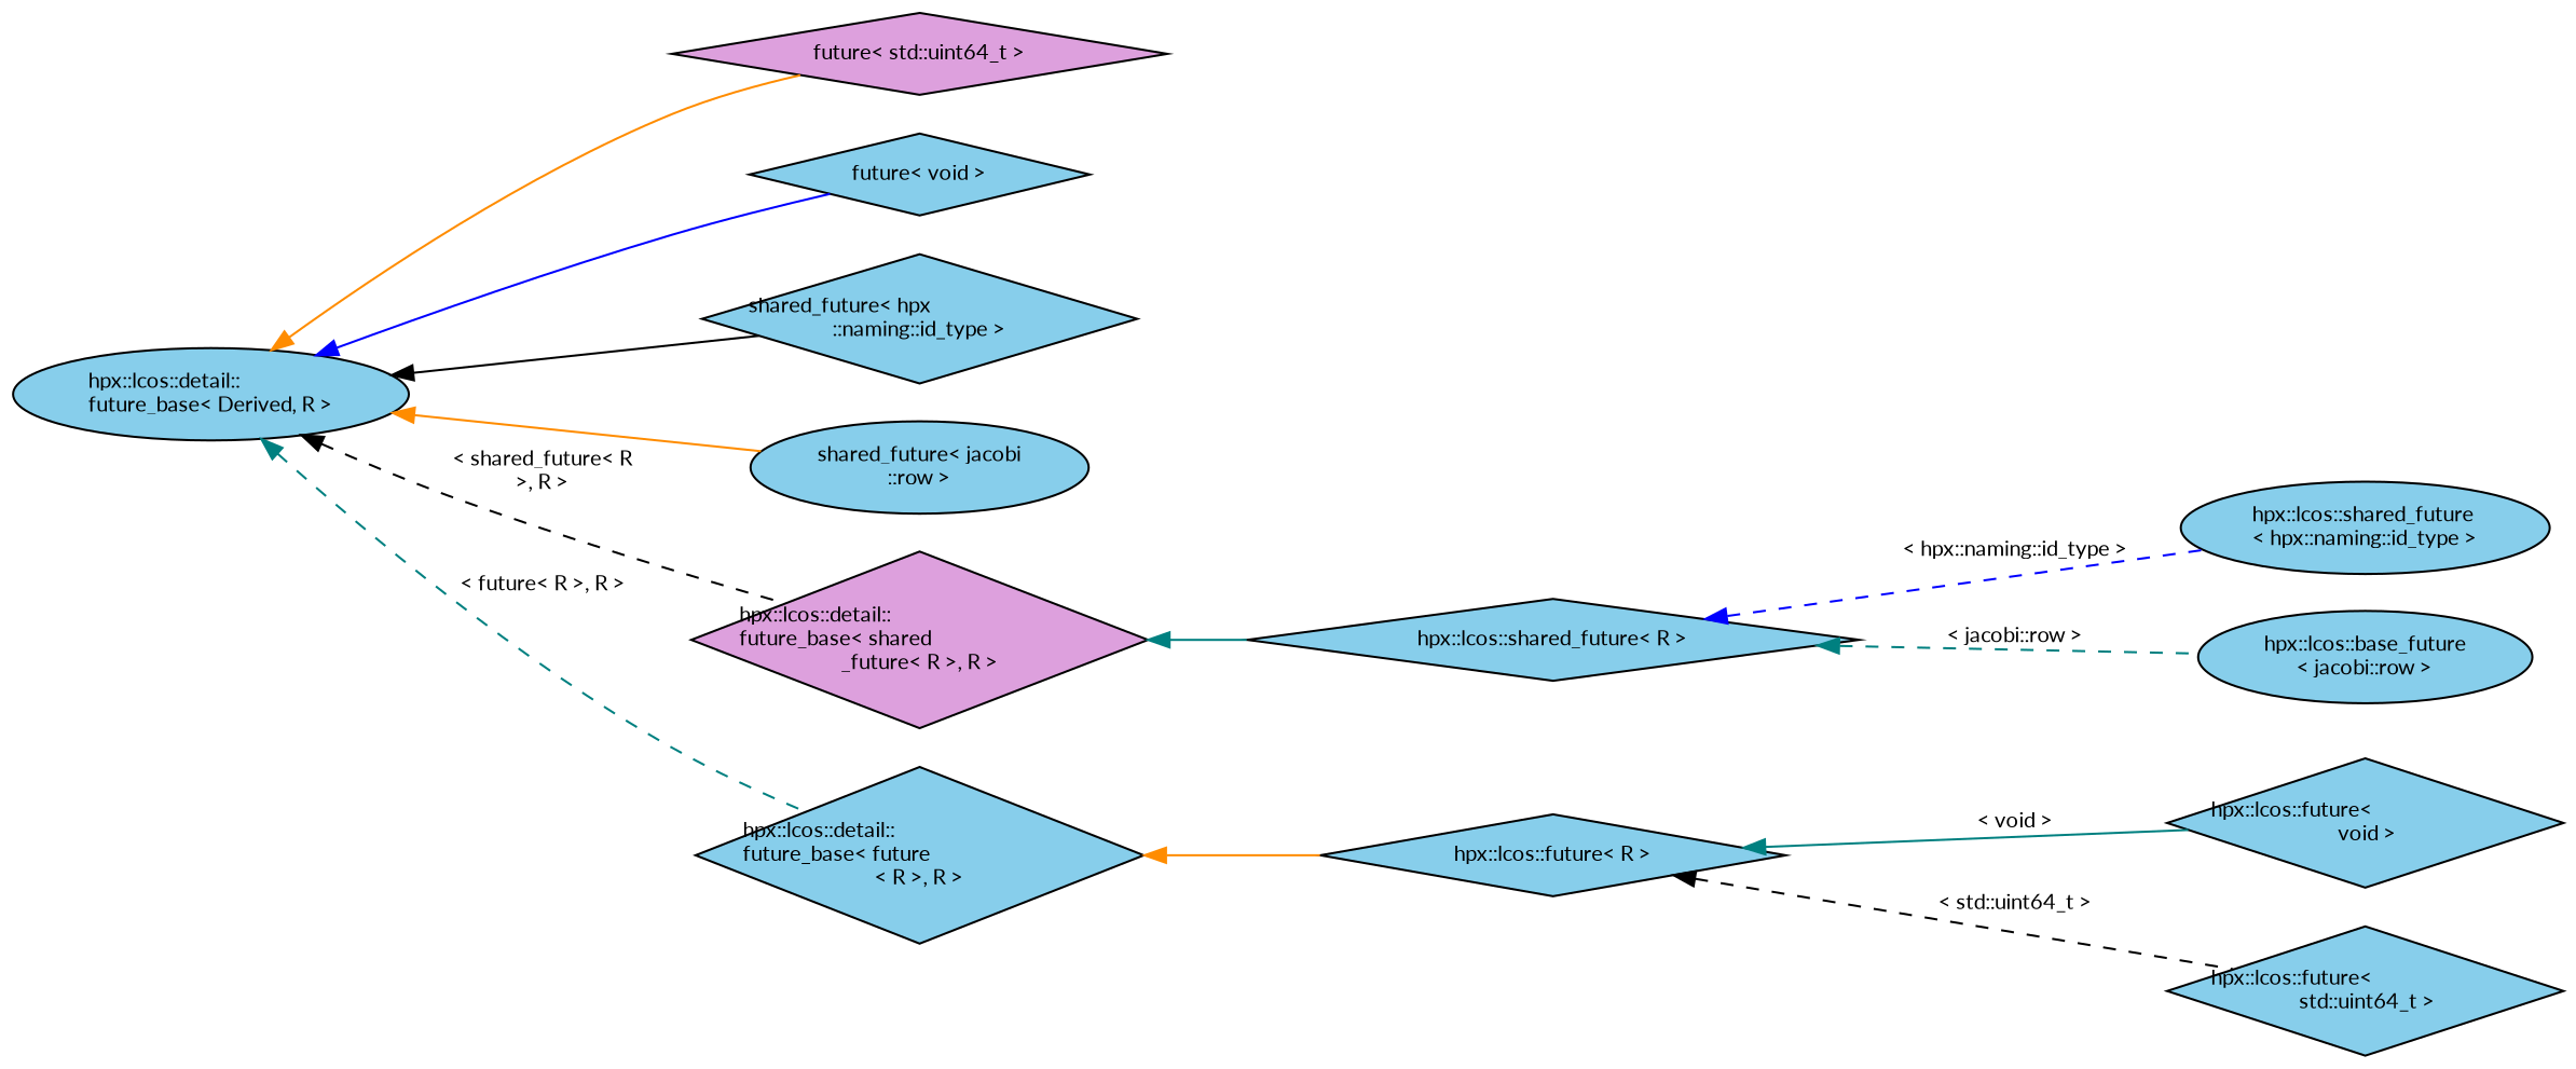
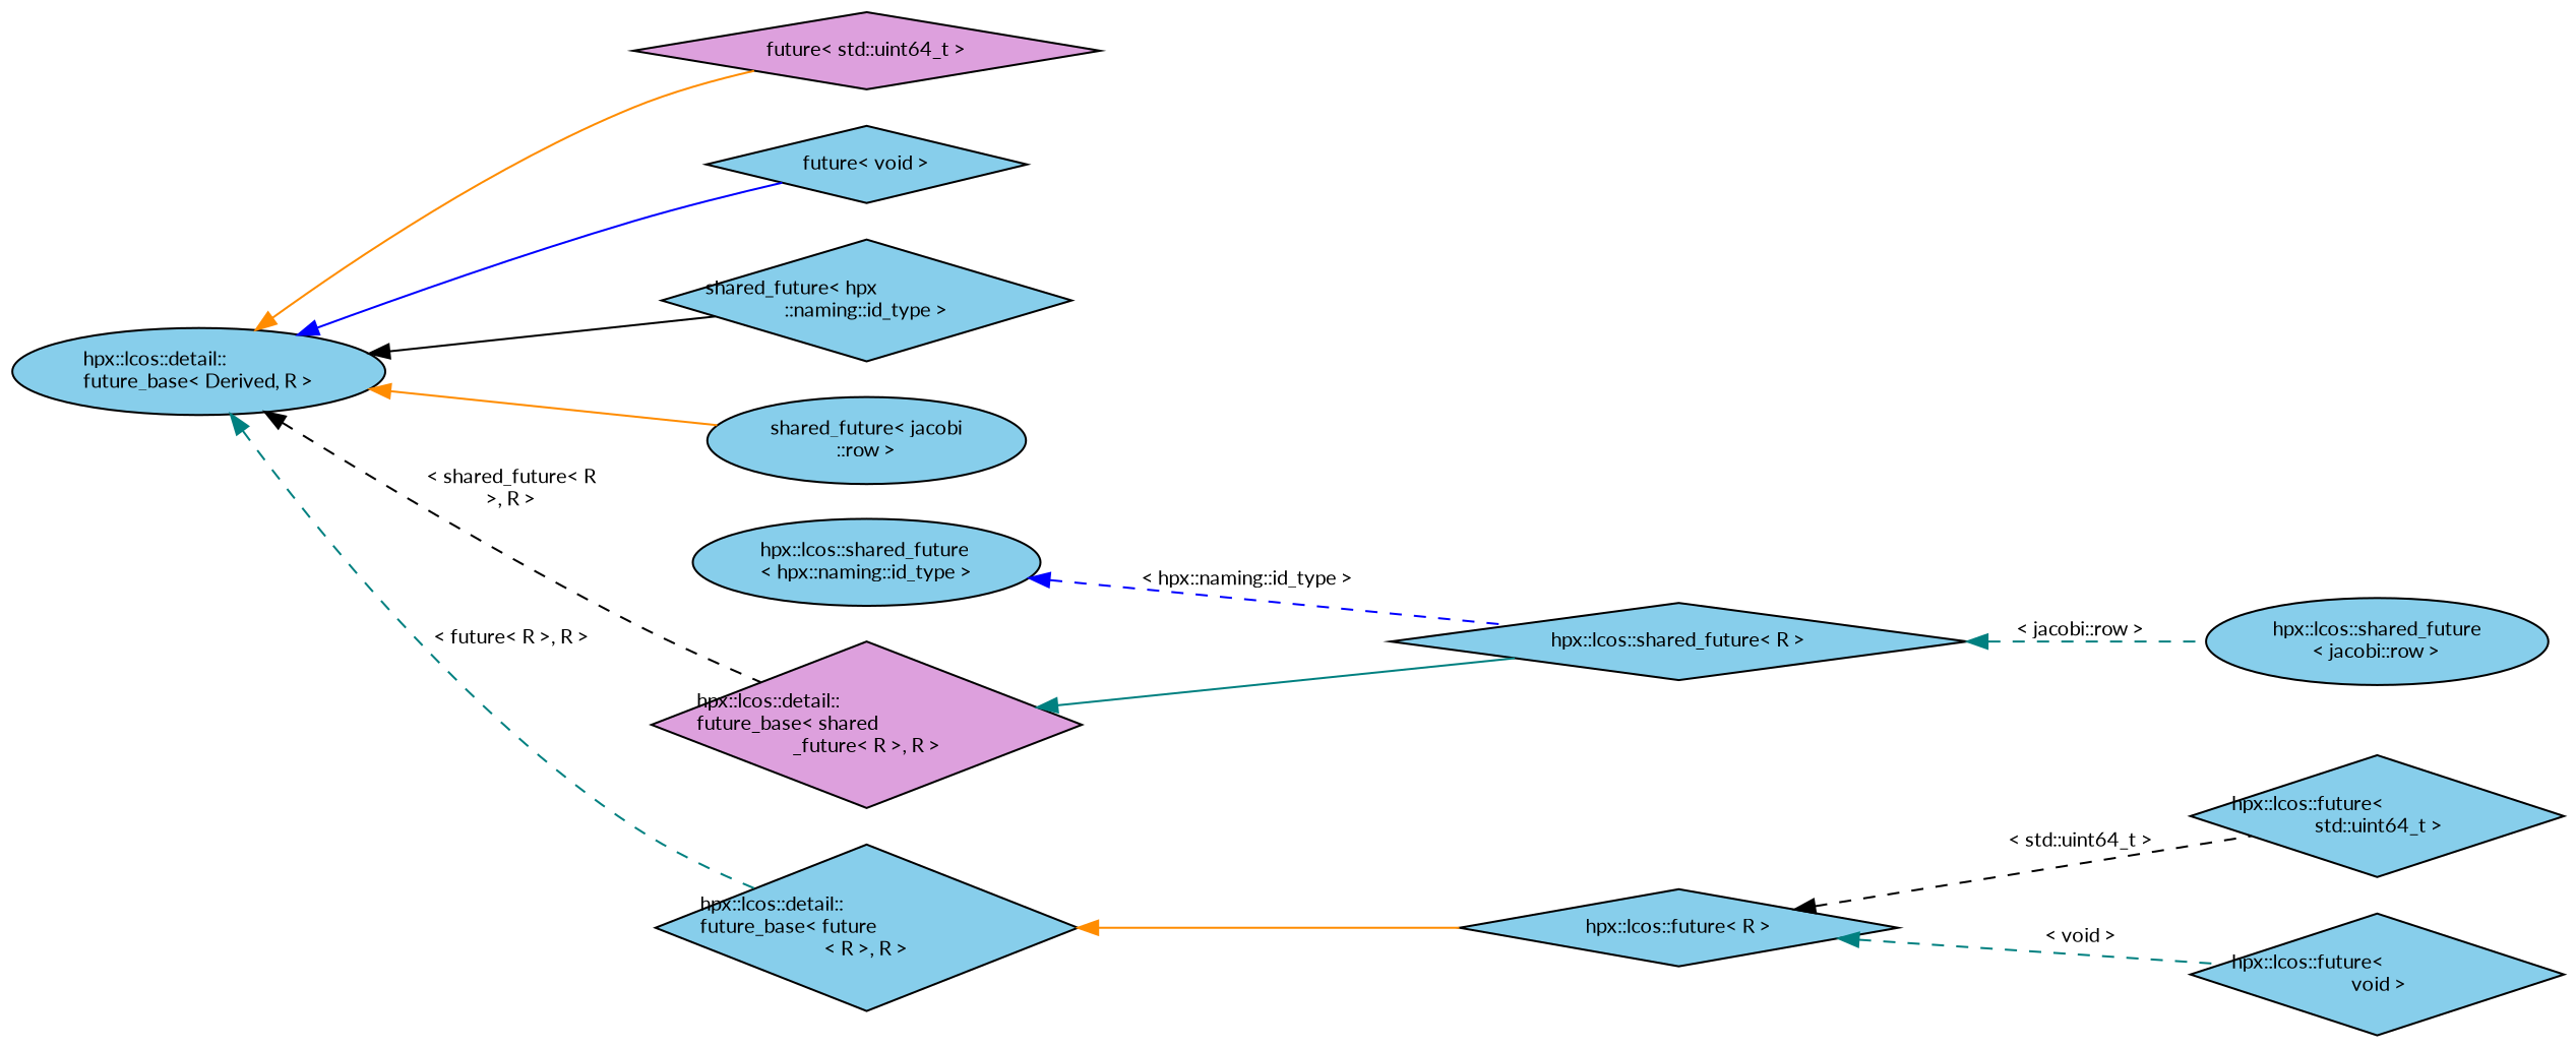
  digraph {
    fontname=Lato
    rankdir=LR
    node [color=black fillcolor=skyblue fontname=Lato fontsize=10 shape=diamond style=filled]
    edge [color=teal dir=back fontname=Lato fontsize=10 labelfontname=Helvetica labelfontsize=10 style=solid]
    n1 [fontcolor=black height=0.2 label="hpx::lcos::detail::\lfuture_base\< Derived, R \>" shape=ellipse width=0.4]
    n2 [fillcolor=plum height=0.2 label="future\< std::uint64_t \>" width=0.4]
    n3 [height=0.2 label="future\< void \>" width=0.4]
    n4 [height=0.2 label="shared_future\< hpx\l::naming::id_type \>" width=0.4]
    n5 [height=0.2 label="shared_future\< jacobi\l::row \>" shape=ellipse width=0.4]
    n6 [fillcolor=plum height=0.2 label="hpx::lcos::detail::\lfuture_base\< shared\l_future\< R \>, R \>" width=0.4]
    n7 [height=0.2 label="hpx::lcos::detail::\lfuture_base\< future\l\< R \>, R \>" width=0.4]
    n8 [height=0.2 label="hpx::lcos::shared_future\< R \>" width=0.4]
    n9 [height=0.2 label="hpx::lcos::future\< R \>" width=0.4]
    n10 [height=0.2 label="hpx::lcos::shared_future\l\< hpx::naming::id_type \>" shape=ellipse width=0.4]
-   n11 [height=0.2 label="hpx::lcos::base_future\l\< jacobi::row \>" shape=ellipse width=0.4]
+   n11 [height=0.2 label="hpx::lcos::shared_future\l\< jacobi::row \>" shape=ellipse width=0.4]
    n12 [height=0.2 label="hpx::lcos::future\<\l void \>" width=0.4]
    n13 [height=0.2 label="hpx::lcos::future\<\l std::uint64_t \>" width=0.4]
    n1 -> n2 [color=darkorange]
    n1 -> n3 [color=blue]
    n1 -> n4 [color=black]
    n1 -> n5 [color=darkorange]
    n1 -> n6 [color=black label=" \< shared_future\< R\l \>, R \>" style=dashed]
    n1 -> n7 [label=" \< future\< R \>, R \>" style=dashed]
    n6 -> n8
    n7 -> n9 [color=darkorange]
-   n8 -> n10 [color=blue label=" \< hpx::naming::id_type \>" style=dashed]
+   n10 -> n8 [color=blue label=" \< hpx::naming::id_type \>" style=dashed]
    n8 -> n11 [label=" \< jacobi::row \>" style=dashed]
-   n9 -> n12 [label=" \< void \>"]
+   n9 -> n12 [label=" \< void \>" style=dashed]
    n9 -> n13 [color=black label=" \< std::uint64_t \>" style=dashed]
  }
